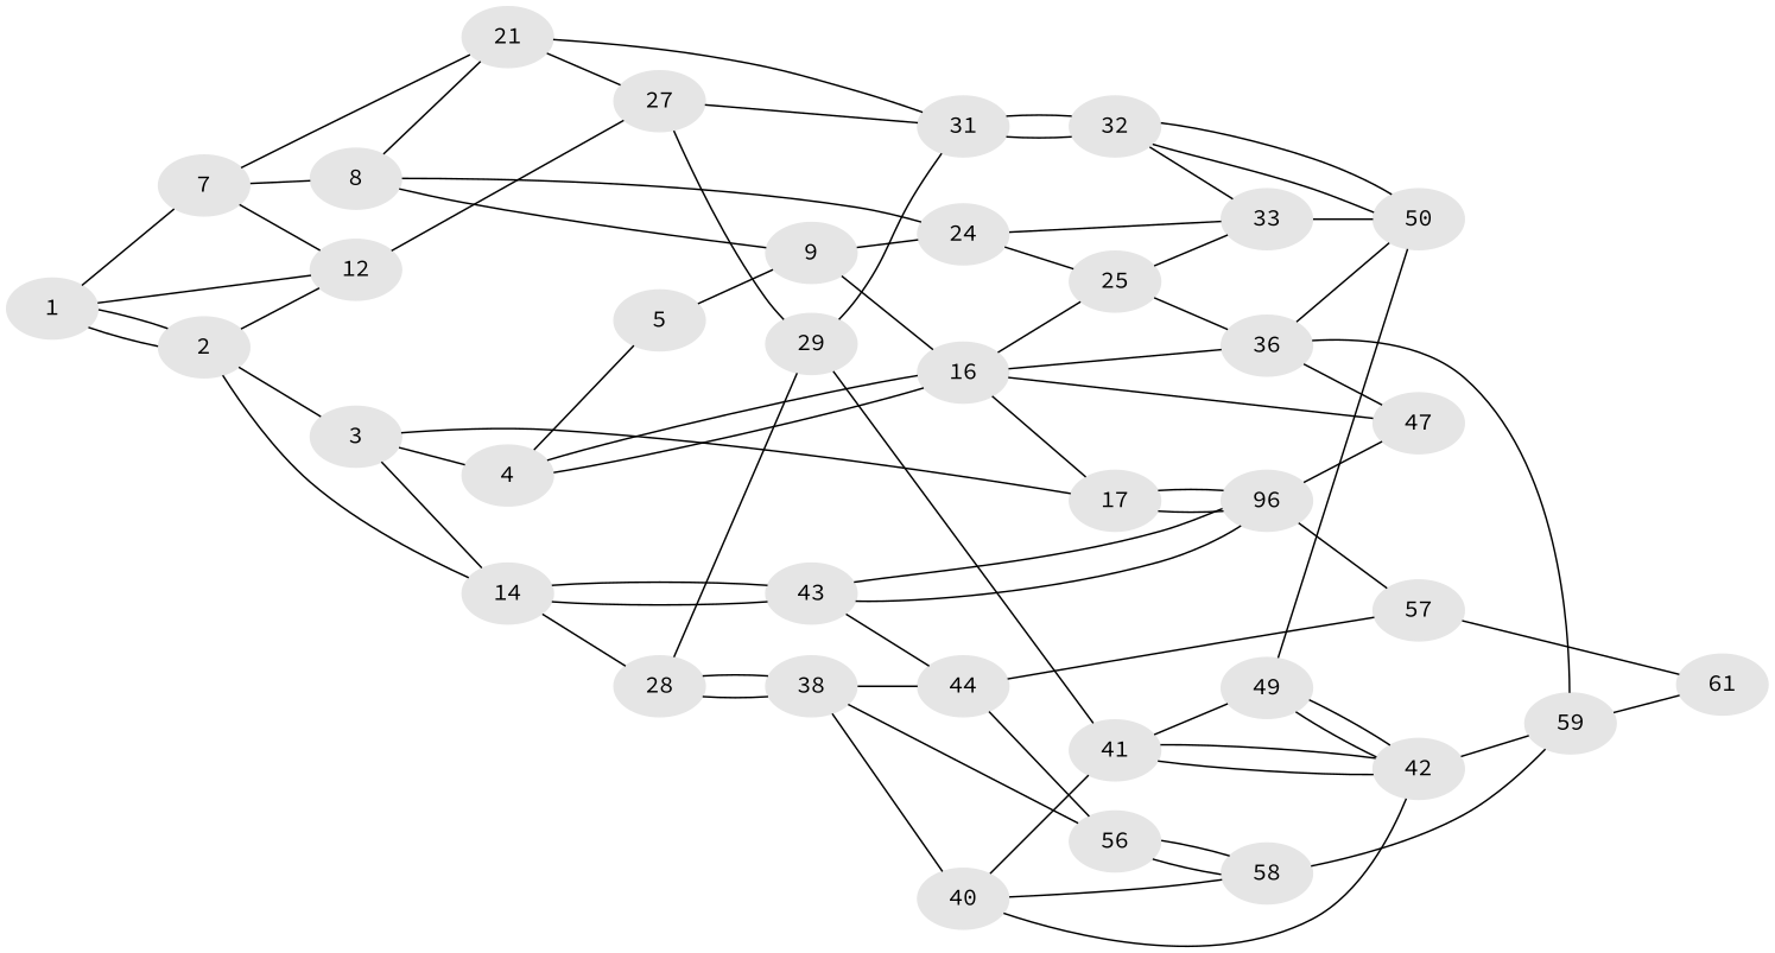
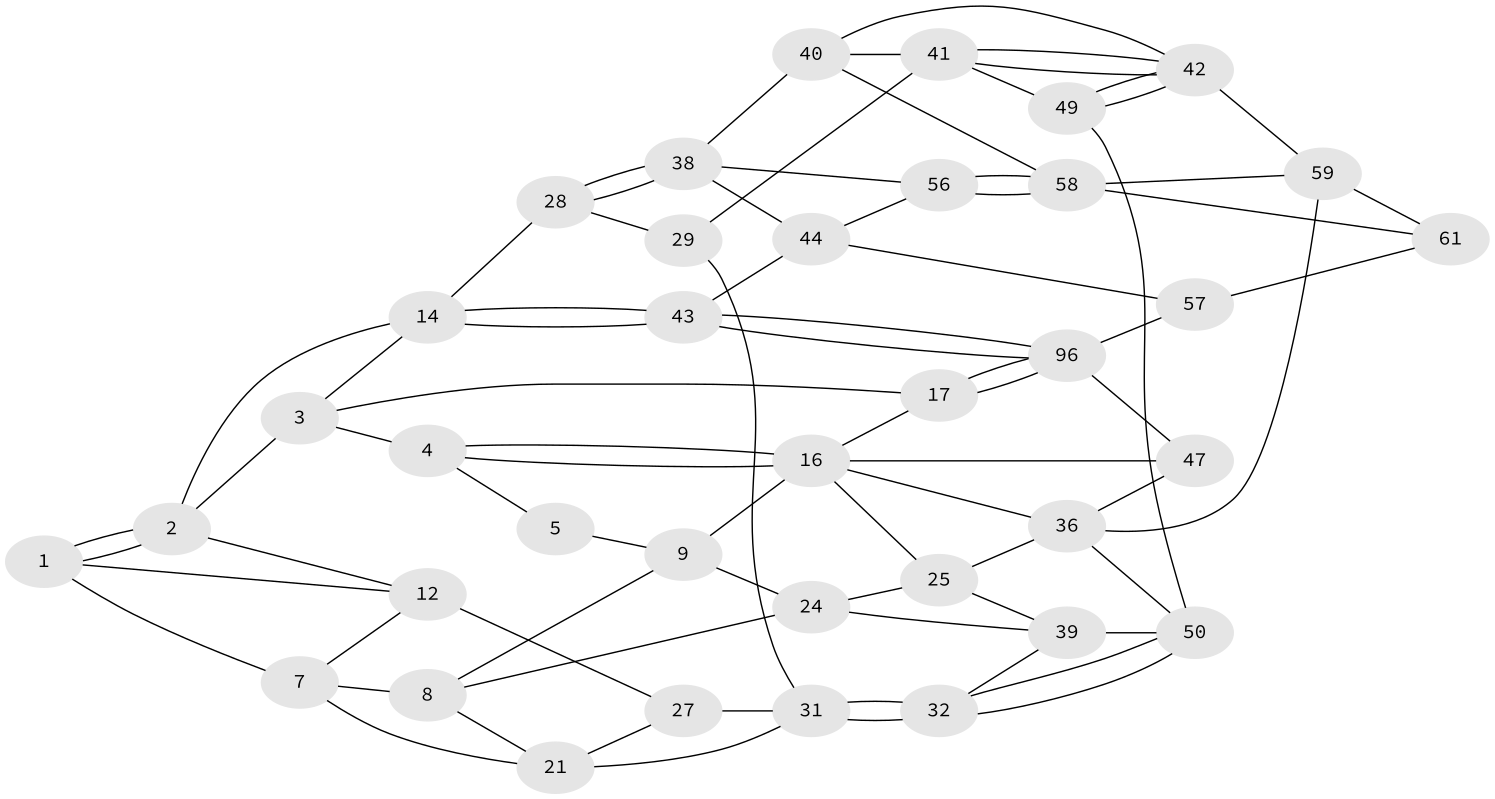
  graph {
    fontname="Source Code Pro"
    rankdir=LR
    node [color=gray90 fontname="Source Code Pro" style=filled]
    edge [fontname="Source Code Pro"]
    1 [super="+6"]
    2 [super="+11"]
    7 [super="+20"]
    12 [super="+19"]
    3 [super="+13"]
    14 [super="+15"]
    8 [super="+23"]
    21 [super="+22"]
    27 [super="+30"]
    4
    17
    28
    43
    5
    16 [super="+18"]
    n16 [label=96 super="+48"]
    9 [super="+10"]
    25 [super="+35"]
    36 [super="+60"]
    47
    24 [super="+26"]
    31 [super="+34"]
-   33 [super="+45"]
+   33 [super="+45" label=39]
    29 [super="+37"]
    38 [super="+39"]
    44 [super="+55"]
    50 [super="+51"]
    59 [super="+63"]
    57
    32
    41 [super="+42"]
    40 [super="+53"]
    56
    n34 [label=42 super="+54"]
    49
    61 [super="+64"]
    58 [super="+62"]
    1 -- 2
    1 -- 2
    1 -- 7
    1 -- 12
    2 -- 12
    2 -- 3
    2 -- 14
    7 -- 12
    7 -- 8
    7 -- 21
    12 -- 27
    3 -- 14
    3 -- 4
    3 -- 17
    14 -- 28
    14 -- 43
    14 -- 43
    8 -- 21
    8 -- 9
    8 -- 24
    21 -- 27
    21 -- 31
    27 -- 31
-   27 -- 29
    4 -- 5
    4 -- 16
    4 -- 16
    17 -- n16
    17 -- n16
    28 -- 29
    28 -- 38
    28 -- 38
    43 -- n16
    43 -- n16
    43 -- 44
    5 -- 9
    16 -- 17
    16 -- 25
    16 -- 36
    16 -- 47
    n16 -- 47
    n16 -- 57
    9 -- 16
    9 -- 24
    25 -- 36
    25 -- 33
    36 -- 47
    36 -- 50
    36 -- 59
    24 -- 25
    24 -- 33
    31 -- 32
    31 -- 32
    33 -- 50
    29 -- 31
    29 -- 41
    38 -- 44
    38 -- 40
    38 -- 56
    44 -- 57
    44 -- 56
    59 -- 61
    57 -- 61
    32 -- 33
    32 -- 50
    32 -- 50
    41 -- n34
    41 -- n34
    41 -- 49
    40 -- 41
    40 -- n34
    40 -- 58
    56 -- 58
    56 -- 58
    n34 -- 59
    49 -- 50
    49 -- n34
    49 -- n34
    58 -- 59
+   58 -- 61
  }
